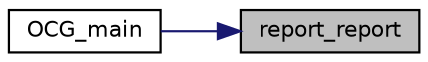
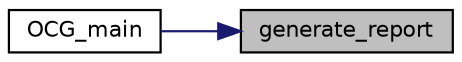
  digraph {
    rankdir=RL
    node [color=black fontname=Helvetica fontsize=10 shape=record style=filled]
-   n1 [fillcolor=grey75 fontcolor=black height=0.2 label=report_report width=0.4]
+   n1 [fillcolor=grey75 fontcolor=black height=0.2 label=generate_report width=0.4]
    n2 [fillcolor=white height=0.2 label=OCG_main width=0.4]
    n1 -> n2 [color=midnightblue dir=back fontname=Helvetica fontsize=10 labelfontname=Helvetica labelfontsize=10 style=solid]
  }
